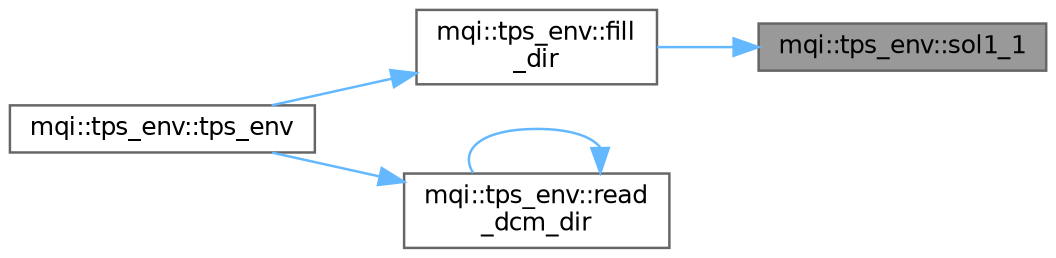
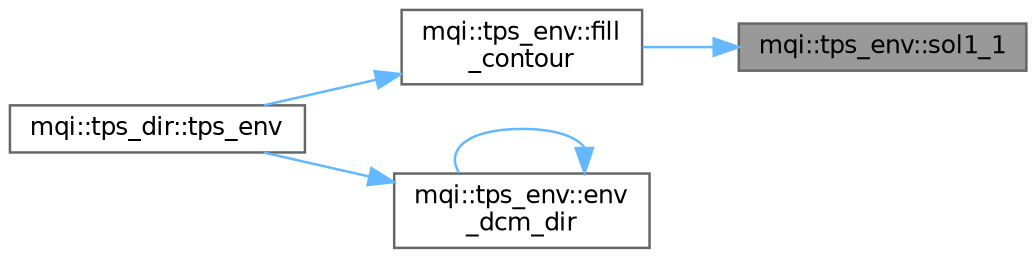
  digraph {
    rankdir=RL
    node [color=grey40 fillcolor=white fontname=Helvetica fontsize=10 shape=box style=filled]
    edge [color=steelblue1 dir=back fontname=Helvetica fontsize=10 labelfontname=Helvetica labelfontsize=10 style=solid]
    n1 [color=gray40 fillcolor=grey60 fontcolor=black height=0.2 label="mqi::tps_env::sol1_1" width=0.4]
-   n2 [height=0.2 label="mqi::tps_env::fill\l_dir" width=0.4]
-   n3 [height=0.2 label="mqi::tps_env::tps_env" width=0.4]
-   n4 [height=0.2 label="mqi::tps_env::read\l_dcm_dir" width=0.4]
+   n2 [height=0.2 label="mqi::tps_env::fill\l_contour" width=0.4]
+   n3 [height=0.2 label="mqi::tps_dir::tps_env" width=0.4]
+   n4 [height=0.2 label="mqi::tps_env::env\l_dcm_dir" width=0.4]
    n1 -> n2
    n2 -> n3
    n4 -> n3
    n4 -> n4
  }
